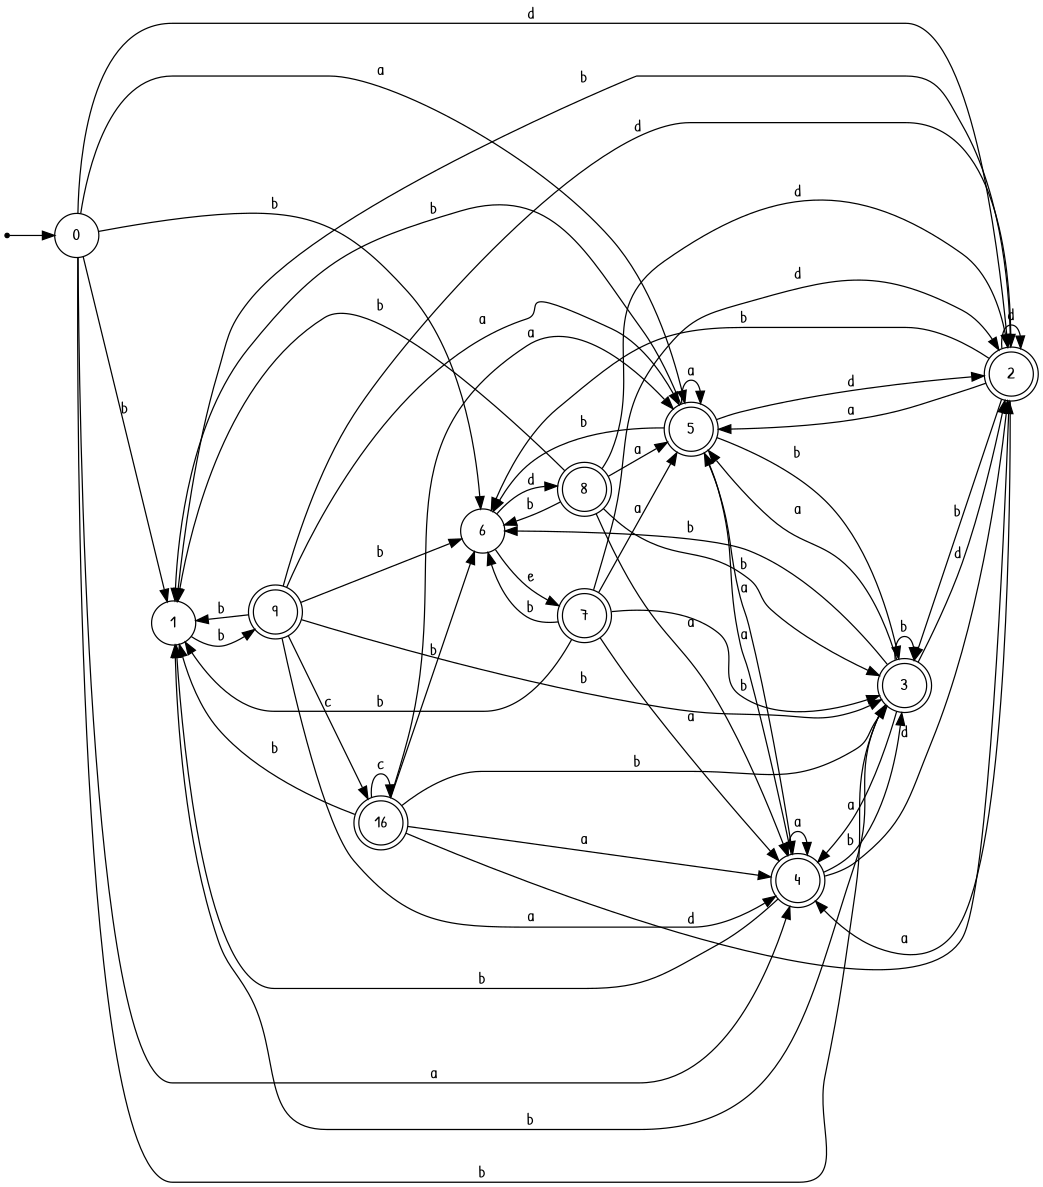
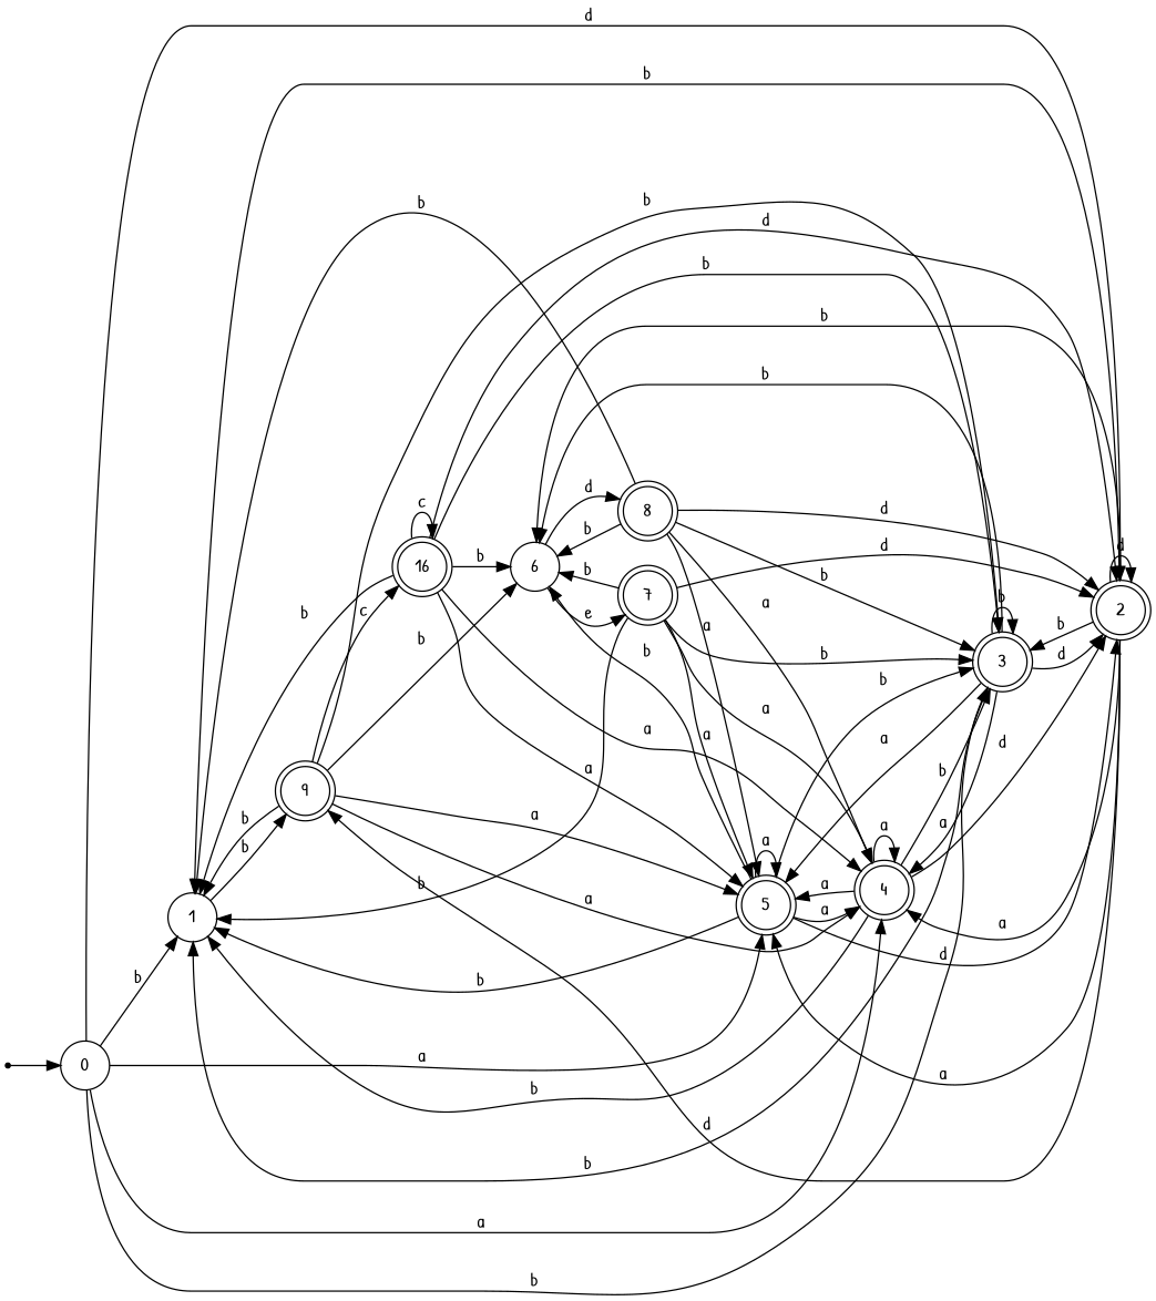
  digraph {
    fontname="Patrick Hand"
    rankdir=LR
    node [fontname="Patrick Hand" shape=doublecircle]
    edge [fontname="Patrick Hand"]
    dummy0 [shape=point]
    0 [shape=circle]
    1 [shape=circle]
    2
    3
    4
    5
    6 [shape=circle]
    9
    7
    8
    n12 [label=16]
    dummy0 -> 0
    0 -> 1 [label=b]
    0 -> 2 [label=d]
    0 -> 3 [label=b]
    0 -> 4 [label=a]
    0 -> 5 [label=a]
-   0 -> 6 [label=b]
    1 -> 9 [label=b]
    2 -> 1 [label=b]
    2 -> 2 [label=d]
    2 -> 3 [label=b]
    2 -> 4 [label=a]
    2 -> 5 [label=a]
    2 -> 6 [label=b]
    3 -> 1 [label=b]
    3 -> 2 [label=d]
    3 -> 3 [label=b]
    3 -> 4 [label=a]
    3 -> 5 [label=a]
    3 -> 6 [label=b]
    4 -> 1 [label=b]
    4 -> 2 [label=d]
    4 -> 3 [label=b]
    4 -> 4 [label=a]
    4 -> 5 [label=a]
    5 -> 1 [label=b]
    5 -> 2 [label=d]
    5 -> 3 [label=b]
    5 -> 4 [label=a]
    5 -> 5 [label=a]
    5 -> 6 [label=b]
    6 -> 7 [label=e]
    6 -> 8 [label=d]
    9 -> 1 [label=b]
-   9 -> 2 [label=d]
+   2 -> 9 [label=d]
    9 -> 3 [label=b]
    9 -> 4 [label=a]
    9 -> 5 [label=a]
    9 -> 6 [label=b]
    9 -> n12 [label=c]
    7 -> 1 [label=b]
    7 -> 2 [label=d]
    7 -> 3 [label=b]
    7 -> 4 [label=a]
    7 -> 5 [label=a]
    7 -> 6 [label=b]
    8 -> 1 [label=b]
    8 -> 2 [label=d]
    8 -> 3 [label=b]
    8 -> 4 [label=a]
    8 -> 5 [label=a]
    8 -> 6 [label=b]
    n12 -> 1 [label=b]
    n12 -> 2 [label=d]
    n12 -> 3 [label=b]
    n12 -> 4 [label=a]
    n12 -> 5 [label=a]
    n12 -> 6 [label=b]
    n12 -> n12 [label=c]
  }
